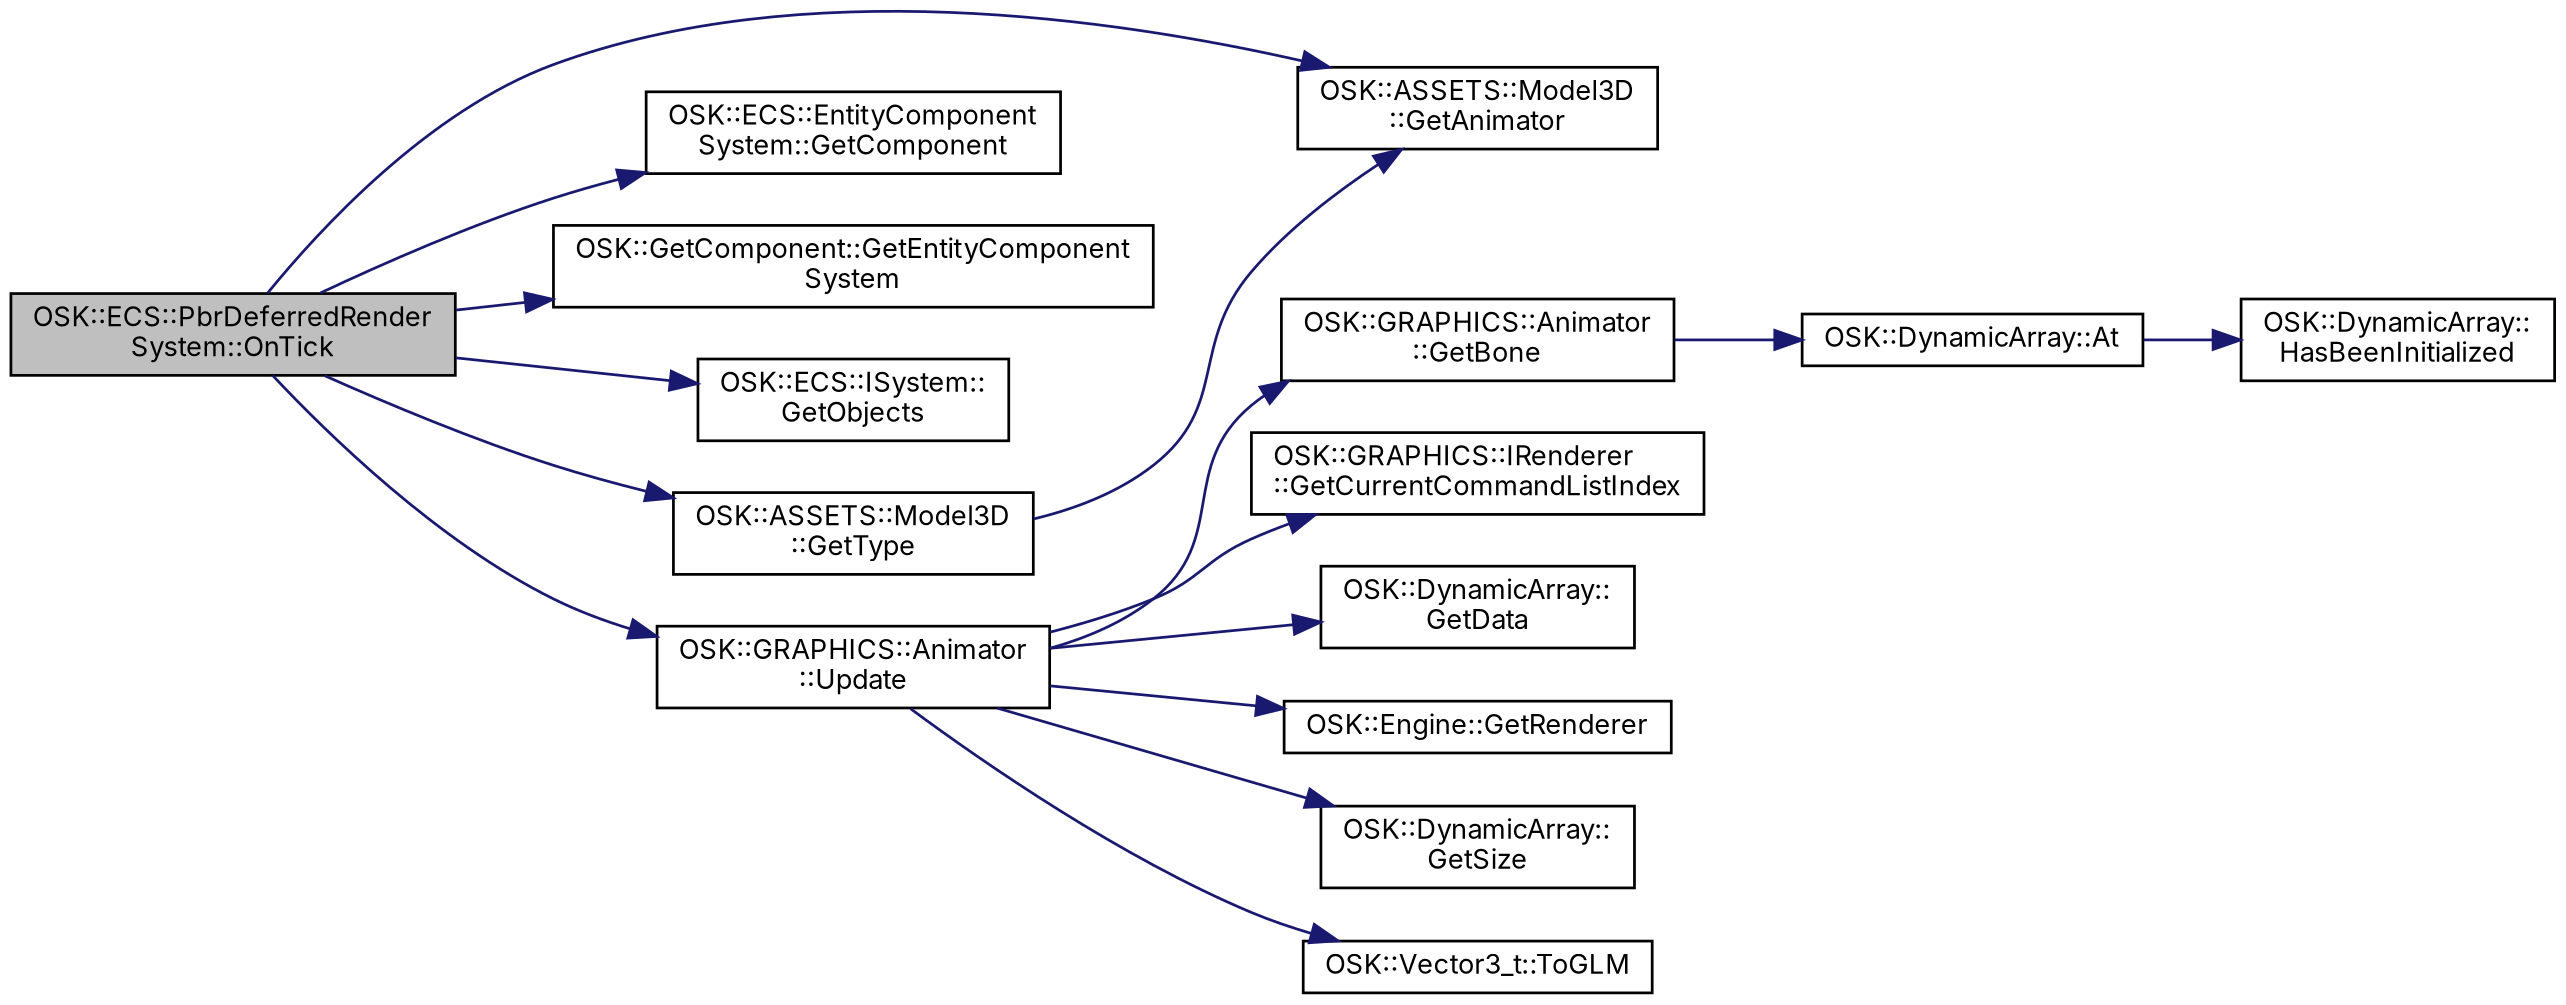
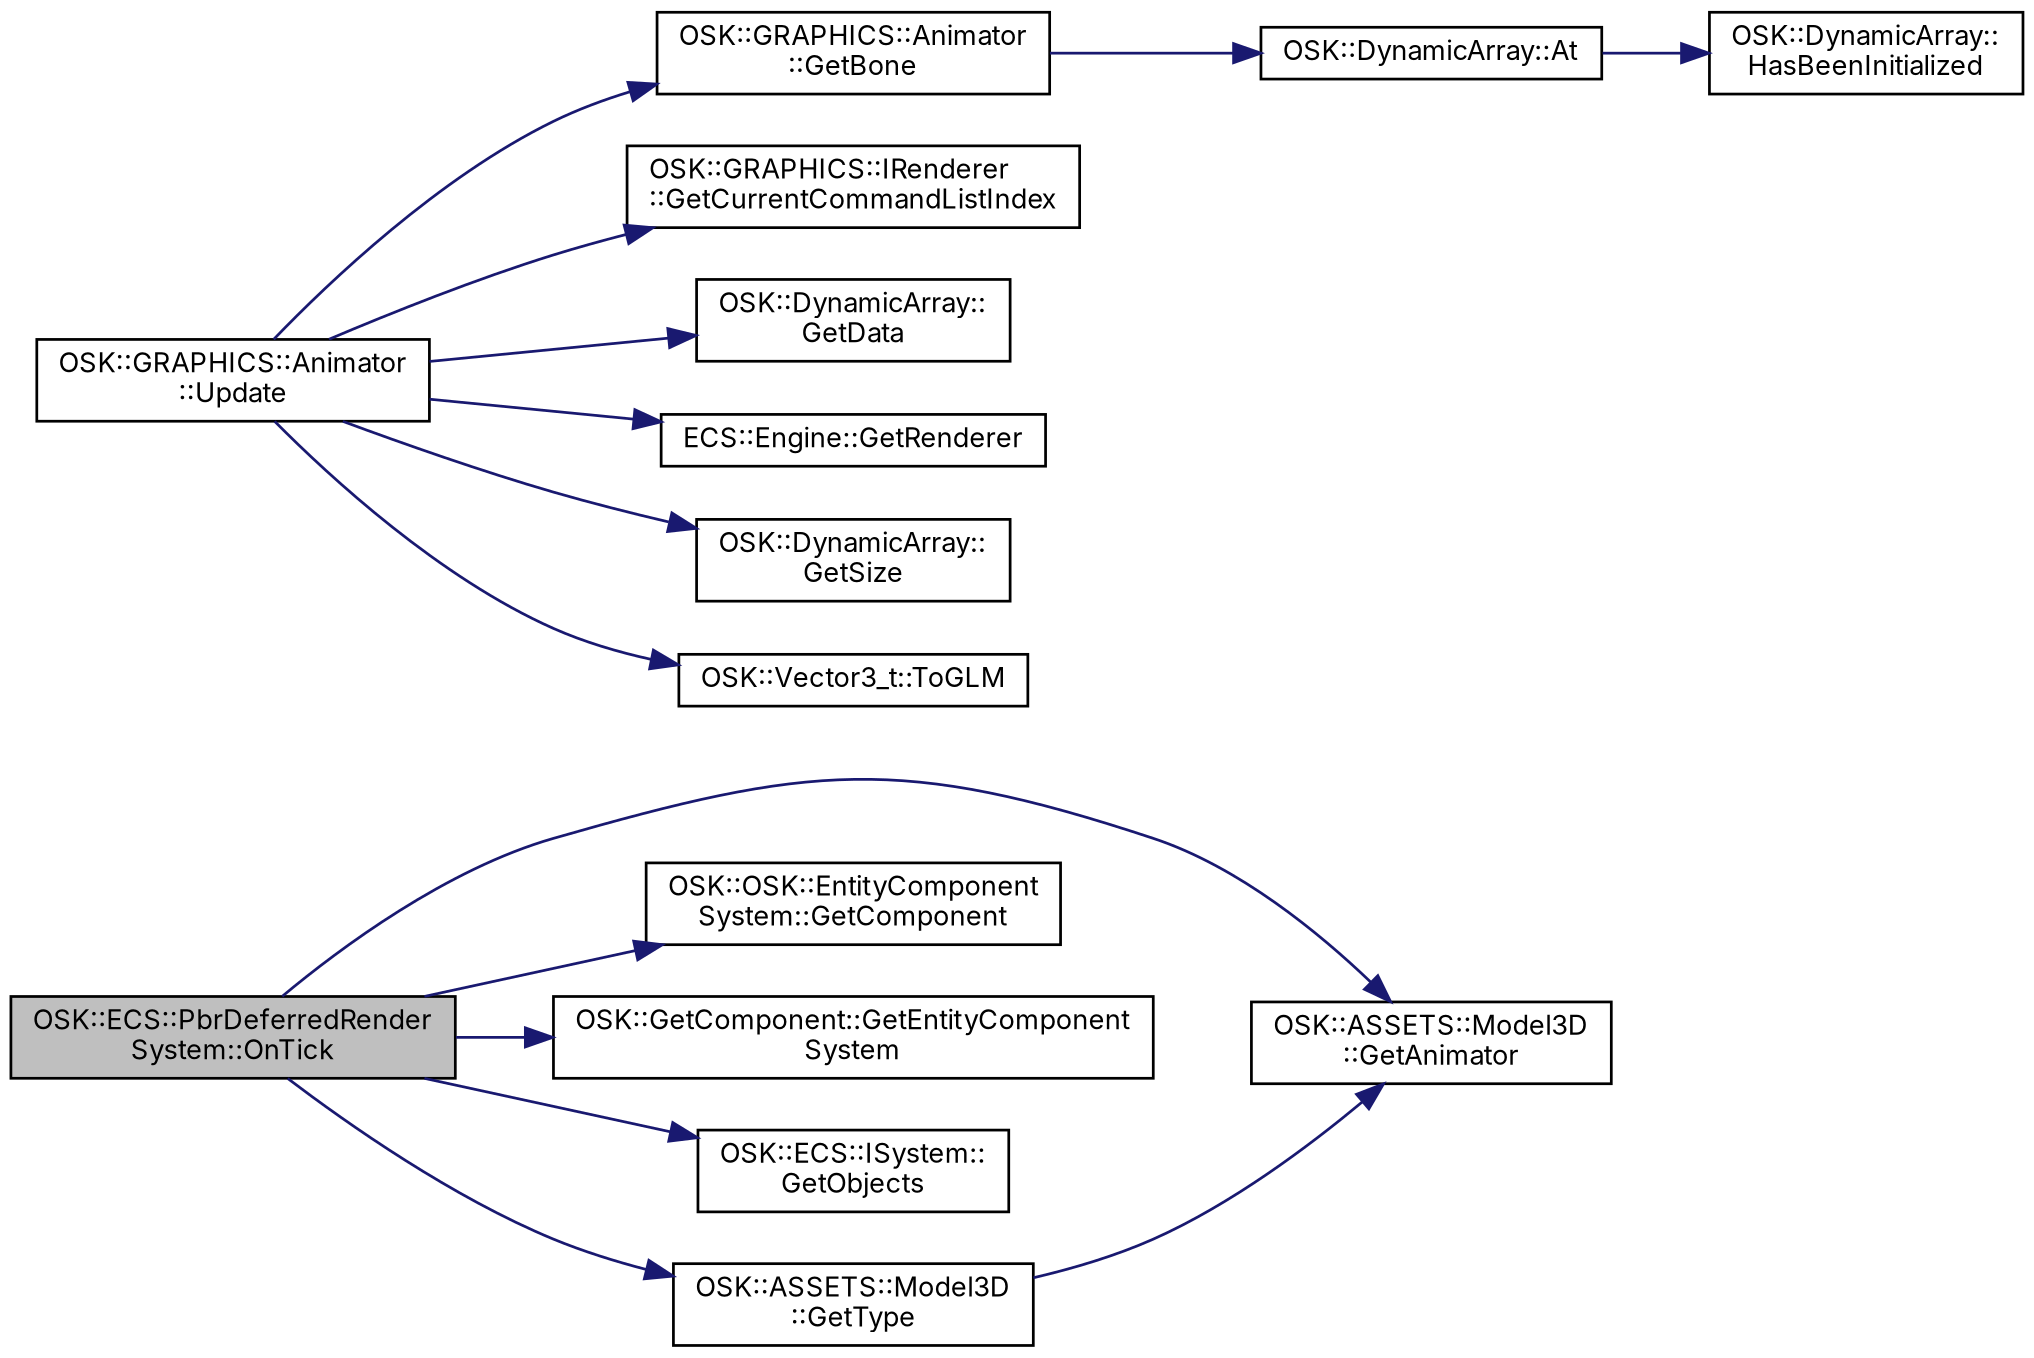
  digraph {
    fontname=Inter
    rankdir=LR
    node [color=black fillcolor=white fontname=Inter fontsize=10 shape=record style=filled]
    edge [color=midnightblue fontname=Inter fontsize=10 labelfontname=Helvetica labelfontsize=10 style=solid]
    n1 [fillcolor=grey75 fontcolor=black height=0.2 label="OSK::ECS::PbrDeferredRender\lSystem::OnTick" width=0.4]
    n2 [height=0.2 label="OSK::ASSETS::Model3D\l::GetAnimator" width=0.4]
-   n3 [height=0.2 label="OSK::ECS::EntityComponent\lSystem::GetComponent" width=0.4]
+   n3 [height=0.2 label="OSK::OSK::EntityComponent\lSystem::GetComponent" width=0.4]
    n4 [height=0.2 label="OSK::GetComponent::GetEntityComponent\lSystem" width=0.4]
    n5 [height=0.2 label="OSK::ECS::ISystem::\lGetObjects" width=0.4]
    n6 [height=0.2 label="OSK::ASSETS::Model3D\l::GetType" width=0.4]
    n7 [height=0.2 label="OSK::GRAPHICS::Animator\l::Update" width=0.4]
    n8 [height=0.2 label="OSK::GRAPHICS::Animator\l::GetBone" width=0.4]
    n9 [height=0.2 label="OSK::GRAPHICS::IRenderer\l::GetCurrentCommandListIndex" width=0.4]
    n10 [height=0.2 label="OSK::DynamicArray::\lGetData" width=0.4]
-   n11 [height=0.2 label="OSK::Engine::GetRenderer" width=0.4]
+   n11 [height=0.2 label="ECS::Engine::GetRenderer" width=0.4]
    n12 [height=0.2 label="OSK::DynamicArray::\lGetSize" width=0.4]
    n13 [height=0.2 label="OSK::Vector3_t::ToGLM" width=0.4]
    n14 [height=0.2 label="OSK::DynamicArray::At" width=0.4]
    n15 [height=0.2 label="OSK::DynamicArray::\lHasBeenInitialized" width=0.4]
    n1 -> n2
    n1 -> n3
    n1 -> n4
    n1 -> n5
    n1 -> n6
-   n1 -> n7
    n6 -> n2
    n7 -> n8
    n7 -> n9
    n7 -> n10
    n7 -> n11
    n7 -> n12
    n7 -> n13
    n8 -> n14
    n14 -> n15
  }
